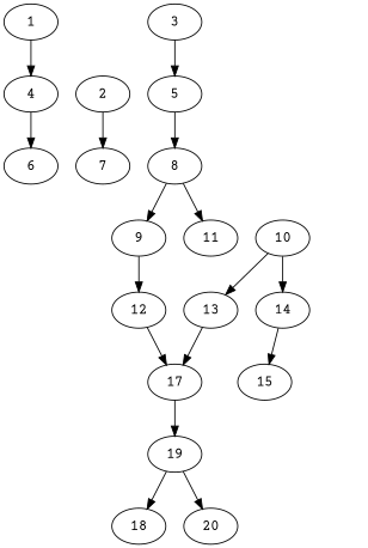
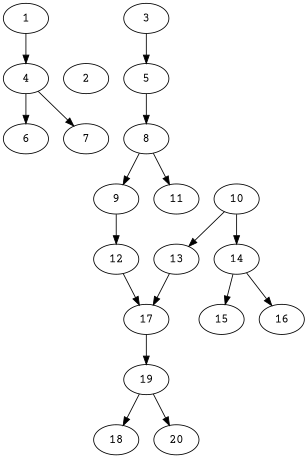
  digraph {
    fontname="Courier Prime"
    node [alpha=0.13 fontname="Courier Prime"]
    edge [fontname="Courier Prime"]
    1 [expect_size=148357707177768]
    4 [alpha=0.04 expect_size=9285698054984422]
    6 [alpha=0.10 expect_size=7820952776846074]
    7 [alpha=0.16 expect_size=3969918589916761]
    2 [alpha=0.02 expect_size=355974860951781376]
    3 [alpha=0.17 expect_size=2676826402312265]
    5 [alpha=0.14 expect_size=1294661423833546752]
    8 [alpha=0.19 expect_size=296334929487398]
    9 [alpha=0.12 expect_size=198720745147203584]
    11 [alpha=0.09 expect_size=956355489146040]
    10 [alpha=0.00 expect_size=425828347286058]
    13 [alpha=0.15 expect_size=563227755656183]
    14 [alpha=0.01 expect_size=372485060407418]
    12 [alpha=0.02 expect_size=736227526518505472]
    17 [alpha=0.07 expect_size=5303419575665398]
    15 [alpha=0.12 expect_size=30681026641964]
+   16 [alpha=0.11 expect_size=99752418844561]
    19 [alpha=0.05 expect_size=289289151589498]
    18 [expect_size=1987654129681432576]
    20 [alpha=0.10 expect_size=21731073056326116]
    1 -> 4
    4 -> 6
-   2 -> 7
+   4 -> 7
    3 -> 5
    5 -> 8
    8 -> 9
    8 -> 11
    9 -> 12
    10 -> 13
    10 -> 14
    13 -> 17
    14 -> 15
+   14 -> 16
    12 -> 17
    17 -> 19
    19 -> 18
    19 -> 20
  }
